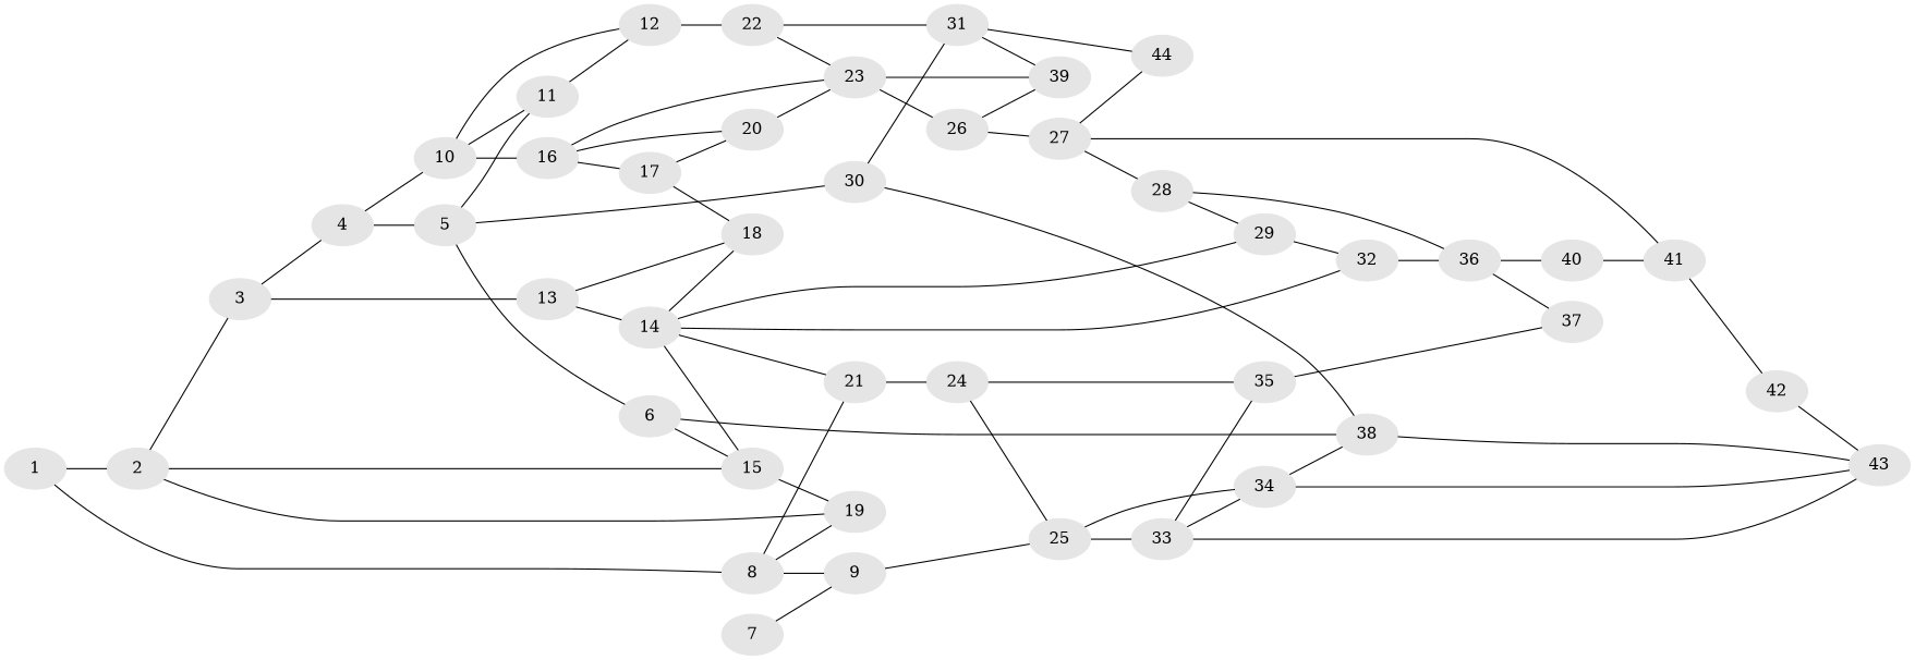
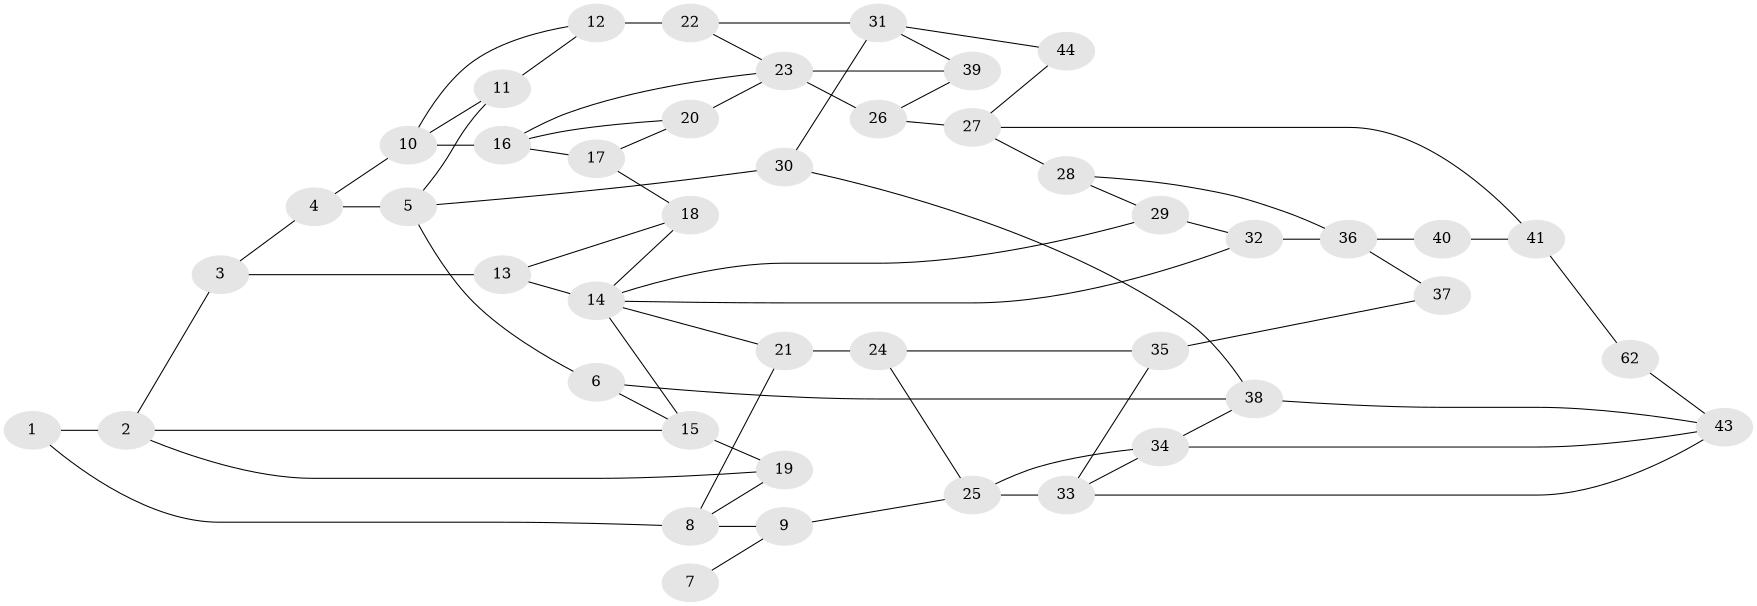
  graph {
    rankdir=LR
    node [color=gray90 style=filled]
    edge [weight=1.0]
    1
    2
    8
    3
    15
    19
    9
    21
    4
    13
    5
    10
    14
    18
    6
    11
    30
    12
    16
    38
    31
    7
    43
    25
    24
    33
    34
    22
    17
    20
    23
    29
    32
    36
    26
    39
    35
    44
    27
    37
    28
    41
-   42
+   42 [label=62]
    40
    1 -- 2 [weight=2.0]
    1 -- 8
    2 -- 3 [weight=2.0]
    2 -- 15
    2 -- 19
    8 -- 19
    8 -- 9 [weight=2.0]
    8 -- 21
    3 -- 4 [weight=2.0]
    3 -- 13
    15 -- 19
    9 -- 25 [weight=2.0]
    21 -- 24
    4 -- 5
    4 -- 10 [weight=2.0]
    13 -- 14
    13 -- 18
    5 -- 6
    5 -- 11
    5 -- 30
    10 -- 11
    10 -- 12
    10 -- 16 [weight=2.0]
    14 -- 15
    14 -- 21
    14 -- 18
    14 -- 29
    14 -- 32
    6 -- 15 [weight=2.0]
    6 -- 38
    11 -- 12
    30 -- 38
    30 -- 31
    12 -- 22
    16 -- 17
    16 -- 20
    16 -- 23
    38 -- 43
    31 -- 39
    31 -- 44 [weight=2.0]
    7 -- 9 [weight=2.0]
    25 -- 33
    25 -- 34
    24 -- 25
    24 -- 35
    33 -- 43 [weight=2.0]
    33 -- 34
    33 -- 35
    34 -- 38
    34 -- 43
    22 -- 31
    22 -- 23 [weight=2.0]
    17 -- 18
    17 -- 20
    20 -- 23
    23 -- 26
    23 -- 39
    29 -- 32
    32 -- 36
    36 -- 37 [weight=2.0]
    36 -- 40 [weight=2.0]
    26 -- 39
    26 -- 27
    35 -- 37
    27 -- 44 [weight=2.0]
    27 -- 28
    27 -- 41
    28 -- 29
    28 -- 36
    41 -- 42
    42 -- 43 [weight=2.0]
    40 -- 41
  }
